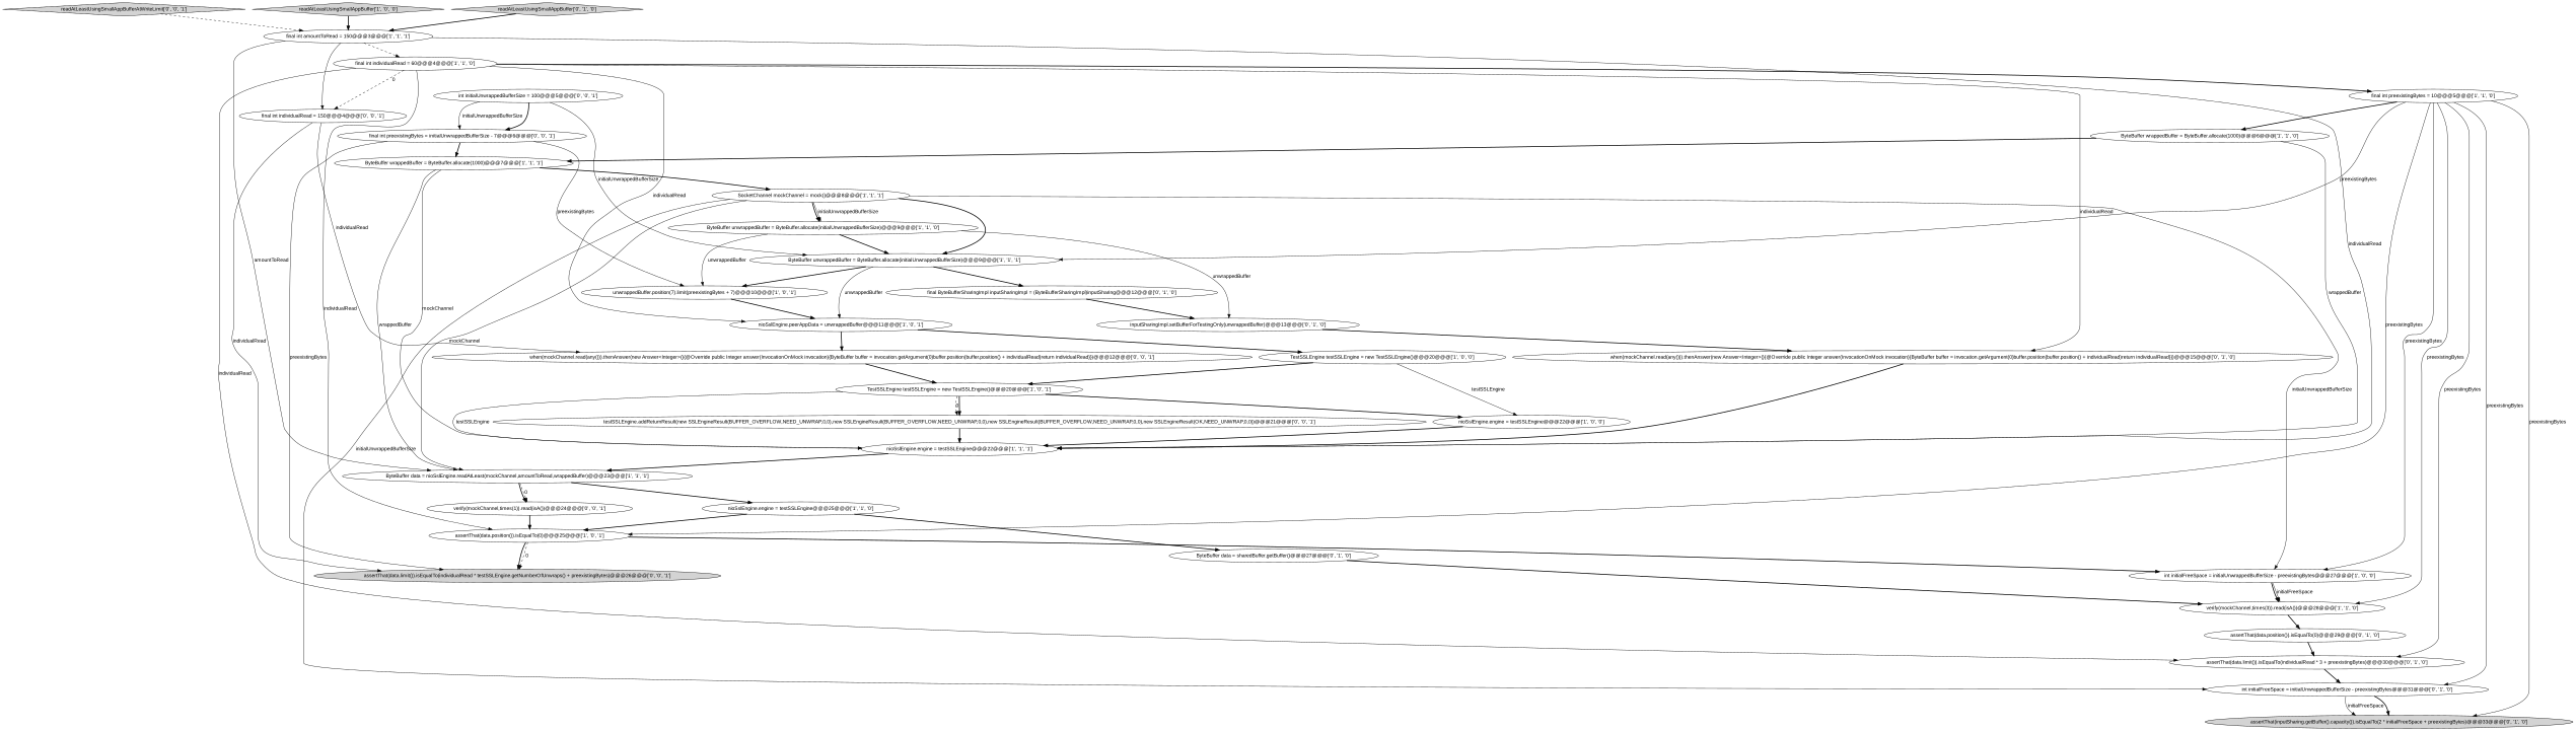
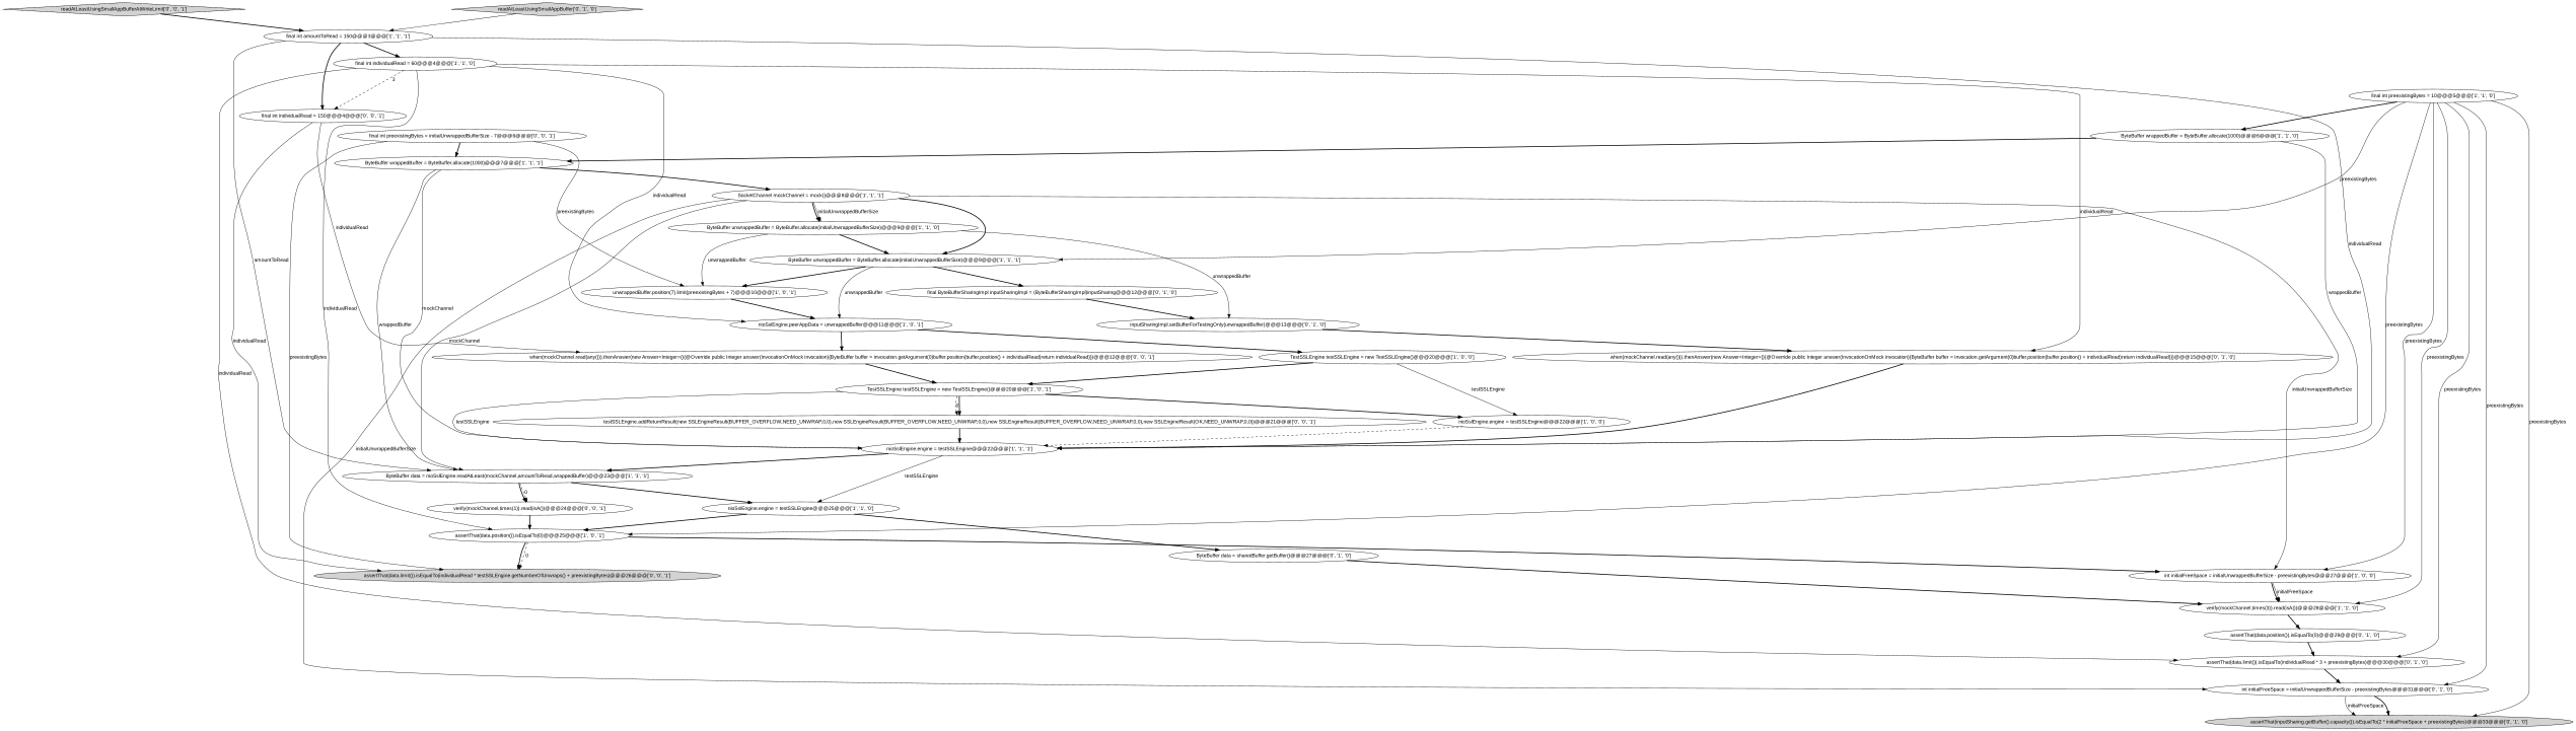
  digraph {
    fontname="Liberation Sans"
    node [fillcolor=white fontname="Liberation Sans" shape=ellipse style=filled]
    edge [fontname="Liberation Sans" style=bold]
    n1 [label="final ByteBufferSharingImpl inputSharingImpl = (ByteBufferSharingImpl)inputSharing@@@12@@@['0', '1', '0']"]
    n2 [label="inputSharingImpl.setBufferForTestingOnly(unwrappedBuffer)@@@13@@@['0', '1', '0']"]
    n3 [label="when(mockChannel.read(any())).thenAnswer(new Answer<Integer>(){@Override public Integer answer(InvocationOnMock invocation){ByteBuffer buffer = invocation.getArgument(0)buffer.position(buffer.position() + individualRead)return individualRead}})@@@15@@@['0', '1', '0']"]
    n4 [label="ByteBuffer unwrappedBuffer = ByteBuffer.allocate(initialUnwrappedBufferSize)@@@9@@@['1', '1', '0']"]
    n5 [label="ByteBuffer unwrappedBuffer = ByteBuffer.allocate(initialUnwrappedBufferSize)@@@9@@@['1', '1', '1']"]
    n6 [label="unwrappedBuffer.position(7).limit(preexistingBytes + 7)@@@10@@@['1', '0', '1']"]
    n7 [label="nioSslEngine.peerAppData = unwrappedBuffer@@@11@@@['1', '0', '1']"]
    n8 [label="int initialFreeSpace = initialUnwrappedBufferSize - preexistingBytes@@@31@@@['0', '1', '0']"]
    n9 [fillcolor=lightgray label="assertThat(inputSharing.getBuffer().capacity()).isEqualTo(2 * initialFreeSpace + preexistingBytes)@@@33@@@['0', '1', '0']"]
    n10 [label="testSSLEngine.addReturnResult(new SSLEngineResult(BUFFER_OVERFLOW,NEED_UNWRAP,0,0),new SSLEngineResult(BUFFER_OVERFLOW,NEED_UNWRAP,0,0),new SSLEngineResult(BUFFER_OVERFLOW,NEED_UNWRAP,0,0),new SSLEngineResult(OK,NEED_UNWRAP,0,0))@@@21@@@['0', '0', '1']"]
    n11 [label="nioSslEngine.engine = testSSLEngine@@@22@@@['1', '1', '1']"]
    n12 [label="ByteBuffer data = nioSslEngine.readAtLeast(mockChannel,amountToRead,wrappedBuffer)@@@23@@@['1', '1', '1']"]
    n13 [label="nioSslEngine.engine = testSSLEngine@@@25@@@['1', '1', '0']"]
    n14 [label="assertThat(data.position()).isEqualTo(0)@@@29@@@['0', '1', '0']"]
    n15 [label="assertThat(data.limit()).isEqualTo(individualRead * 3 + preexistingBytes)@@@30@@@['0', '1', '0']"]
    n16 [label="TestSSLEngine testSSLEngine = new TestSSLEngine()@@@20@@@['1', '0', '1']"]
    n17 [label="nioSslEngine.engine = testSSLEngine@@@22@@@['1', '0', '0']"]
    n18 [label="verify(mockChannel,times(1)).read(isA())@@@24@@@['0', '0', '1']"]
    n19 [label="ByteBuffer data = sharedBuffer.getBuffer()@@@27@@@['0', '1', '0']"]
    n20 [label="assertThat(data.position()).isEqualTo(0)@@@25@@@['1', '0', '1']"]
    n21 [label="ByteBuffer wrappedBuffer = ByteBuffer.allocate(1000)@@@7@@@['1', '1', '1']"]
    n22 [label="SocketChannel mockChannel = mock()@@@8@@@['1', '1', '1']"]
    n23 [label="int initialFreeSpace = initialUnwrappedBufferSize - preexistingBytes@@@27@@@['1', '0', '0']"]
    n24 [label="final int preexistingBytes = initialUnwrappedBufferSize - 7@@@6@@@['0', '0', '1']"]
    n25 [fillcolor=lightgray label="assertThat(data.limit()).isEqualTo(individualRead * testSSLEngine.getNumberOfUnwraps() + preexistingBytes)@@@26@@@['0', '0', '1']"]
    n26 [label="verify(mockChannel,times(3)).read(isA())@@@28@@@['1', '1', '0']"]
    n27 [label="ByteBuffer wrappedBuffer = ByteBuffer.allocate(1000)@@@6@@@['1', '1', '0']"]
    n28 [fillcolor=lightgray label="readAtLeastUsingSmallAppBufferAtWriteLimit['0', '0', '1']" shape=diamond]
    n29 [label="final int amountToRead = 150@@@3@@@['1', '1', '1']"]
    n30 [label="final int individualRead = 150@@@4@@@['0', '0', '1']"]
    n31 [label="final int individualRead = 60@@@4@@@['1', '1', '0']"]
-   n32 [label="int initialUnwrappedBufferSize = 100@@@5@@@['0', '0', '1']"]
    n33 [label="TestSSLEngine testSSLEngine = new TestSSLEngine()@@@20@@@['1', '0', '0']"]
    n34 [label="when(mockChannel.read(any())).thenAnswer(new Answer<Integer>(){@Override public Integer answer(InvocationOnMock invocation){ByteBuffer buffer = invocation.getArgument(0)buffer.position(buffer.position() + individualRead)return individualRead}})@@@12@@@['0', '0', '1']"]
    n35 [label="final int preexistingBytes = 10@@@5@@@['1', '1', '0']"]
-   n36 [fillcolor=lightgray label="readAtLeastUsingSmallAppBuffer['1', '0', '0']" shape=diamond]
    n37 [fillcolor=lightgray label="readAtLeastUsingSmallAppBuffer['0', '1', '0']" shape=diamond]
    n1 -> n2
    n2 -> n3
    n3 -> n11
    n4 -> n2 [label=unwrappedBuffer style=solid]
    n4 -> n5
    n4 -> n6 [label=unwrappedBuffer style=solid]
    n5 -> n1
    n5 -> n6
    n5 -> n7 [label=unwrappedBuffer style=solid]
    n6 -> n7
    n7 -> n33
    n7 -> n34
    n8 -> n9 [label=initialFreeSpace style=solid]
    n8 -> n9
    n10 -> n11
    n11 -> n12
+   n11 -> n13 [label=testSSLEngine style=solid]
    n12 -> n13
    n12 -> n18 [label=0 style=dashed]
    n12 -> n18
    n13 -> n19
    n13 -> n20
    n14 -> n15
    n15 -> n8
    n16 -> n10
    n16 -> n10 [label=0 style=dashed]
    n16 -> n11 [label=testSSLEngine style=solid]
    n16 -> n17
-   n17 -> n11
+   n17 -> n11 [style=dashed]
    n18 -> n20
    n19 -> n26
    n20 -> n23
    n20 -> n25
    n20 -> n25 [label=0 style=dashed]
    n21 -> n11 [label=mockChannel style=solid]
    n21 -> n12 [label=wrappedBuffer style=solid]
    n21 -> n22
    n22 -> n4 [label=initialUnwrappedBufferSize style=solid]
    n22 -> n4
    n22 -> n5
    n22 -> n8 [label=initialUnwrappedBufferSize style=solid]
    n22 -> n12 [label=mockChannel style=solid]
    n22 -> n23 [label=initialUnwrappedBufferSize style=solid]
    n23 -> n26 [label=initialFreeSpace style=solid]
    n23 -> n26
    n24 -> n6 [label=preexistingBytes style=solid]
    n24 -> n21
    n24 -> n25 [label=preexistingBytes style=solid]
    n26 -> n14
    n27 -> n11 [label=wrappedBuffer style=solid]
    n27 -> n21
-   n28 -> n29 [style=dashed]
+   n28 -> n29
    n29 -> n11 [label=individualRead style=solid]
    n29 -> n12 [label=amountToRead style=solid]
-   n29 -> n30 [style=solid]
-   n29 -> n31 [style=dashed]
+   n29 -> n30
+   n29 -> n31
    n30 -> n25 [label=individualRead style=solid]
    n30 -> n34 [label=individualRead style=solid]
    n31 -> n3 [label=individualRead style=solid]
    n31 -> n7 [label=individualRead style=solid]
    n31 -> n15 [label=individualRead style=solid]
    n31 -> n20 [label=individualRead style=solid]
-   n31 -> n30 [label=0 style=dashed]
-   n31 -> n35
-   n32 -> n5 [label=initialUnwrappedBufferSize style=solid]
-   n32 -> n24 [label=initialUnwrappedBufferSize style=solid]
-   n32 -> n24
+   n31 -> n30 [label=3 style=dashed]
    n33 -> n16
    n33 -> n17 [label=testSSLEngine style=solid]
    n34 -> n16
    n35 -> n5 [label=preexistingBytes style=solid]
    n35 -> n8 [label=preexistingBytes style=solid]
    n35 -> n9 [label=preexistingBytes style=solid]
    n35 -> n15 [label=preexistingBytes style=solid]
    n35 -> n20 [label=preexistingBytes style=solid]
    n35 -> n23 [label=preexistingBytes style=solid]
    n35 -> n26 [label=preexistingBytes style=solid]
    n35 -> n27
-   n36 -> n29
-   n37 -> n29
+   n37 -> n29 [style=solid]
  }
